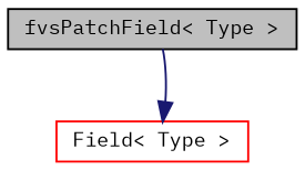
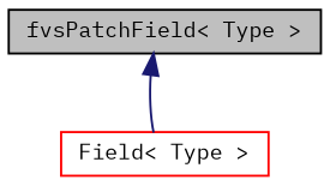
  digraph {
    fontname="IBM Plex Mono"
    node [fontname="IBM Plex Mono" fontsize=10 shape=record]
    n1 [color=black fillcolor=grey75 fontcolor=black height=0.2 label="fvsPatchField\< Type \>" style=filled width=0.4]
    n2 [color=red height=0.2 label="Field\< Type \>" width=0.4]
-   n2 -> n1 [color=midnightblue dir=back fontname="IBM Plex Mono" fontsize=10 labelfontname=FreeSans labelfontsize=10 style=solid]
+   n1 -> n2 [color=midnightblue dir=back fontname="IBM Plex Mono" fontsize=10 labelfontname=FreeSans labelfontsize=10 style=solid]
  }
